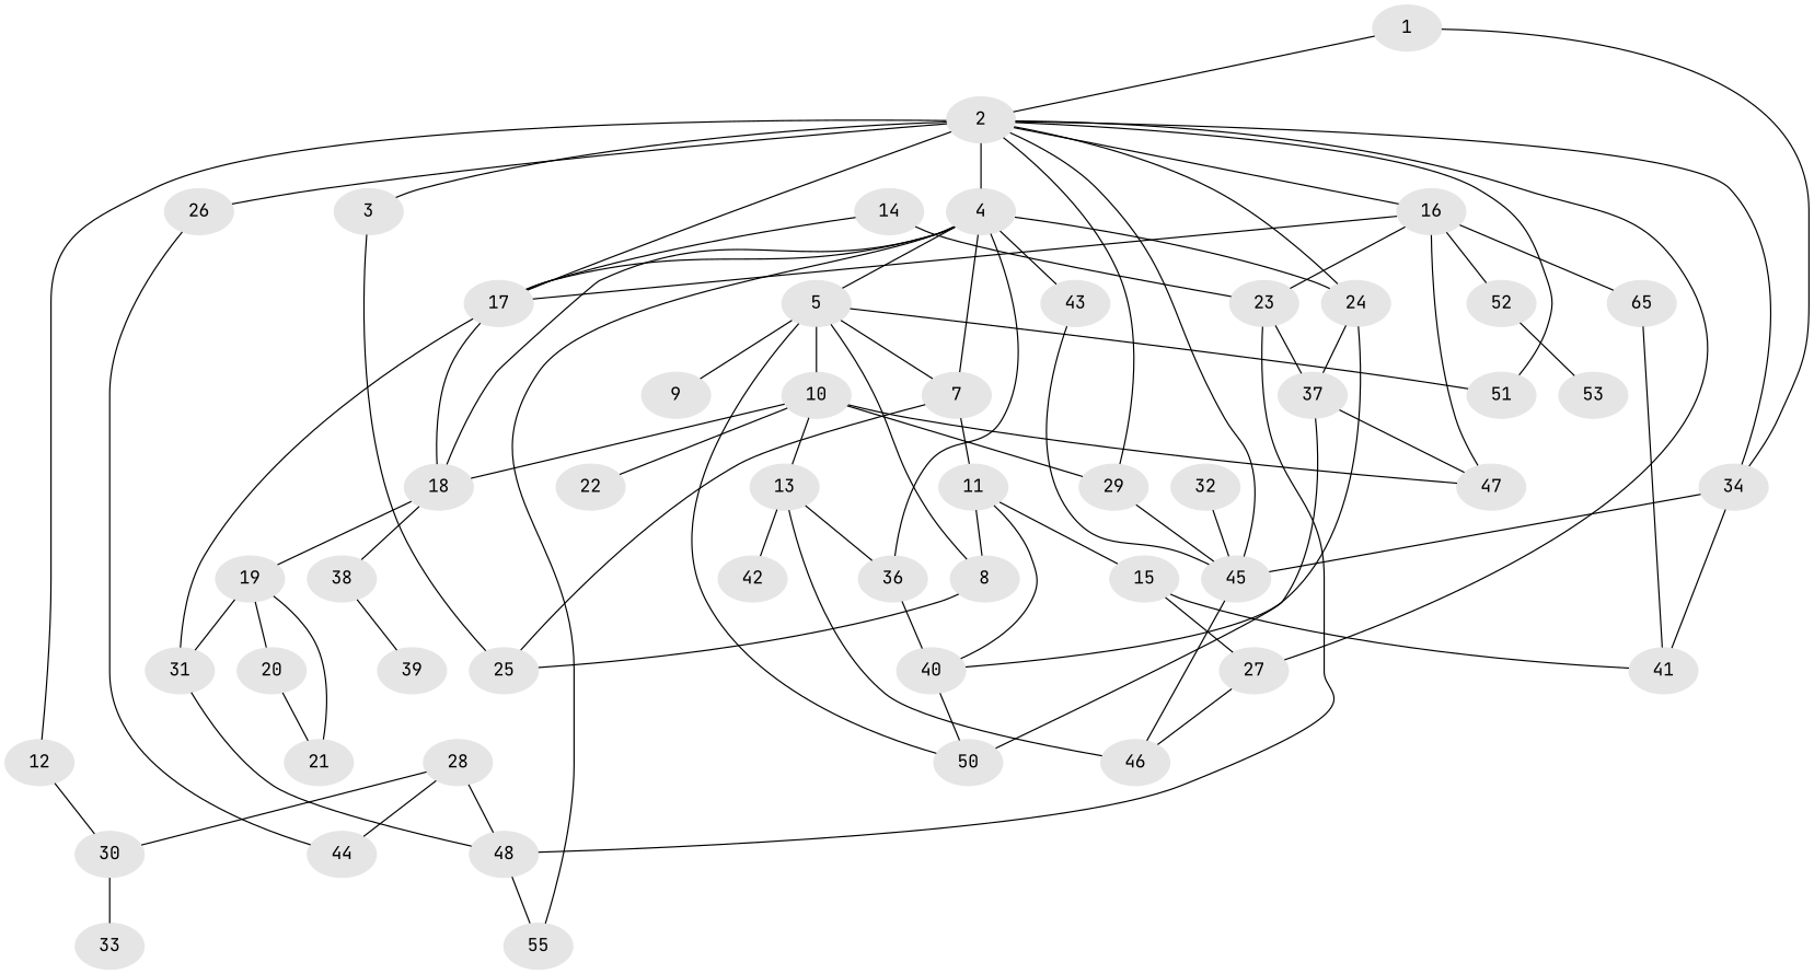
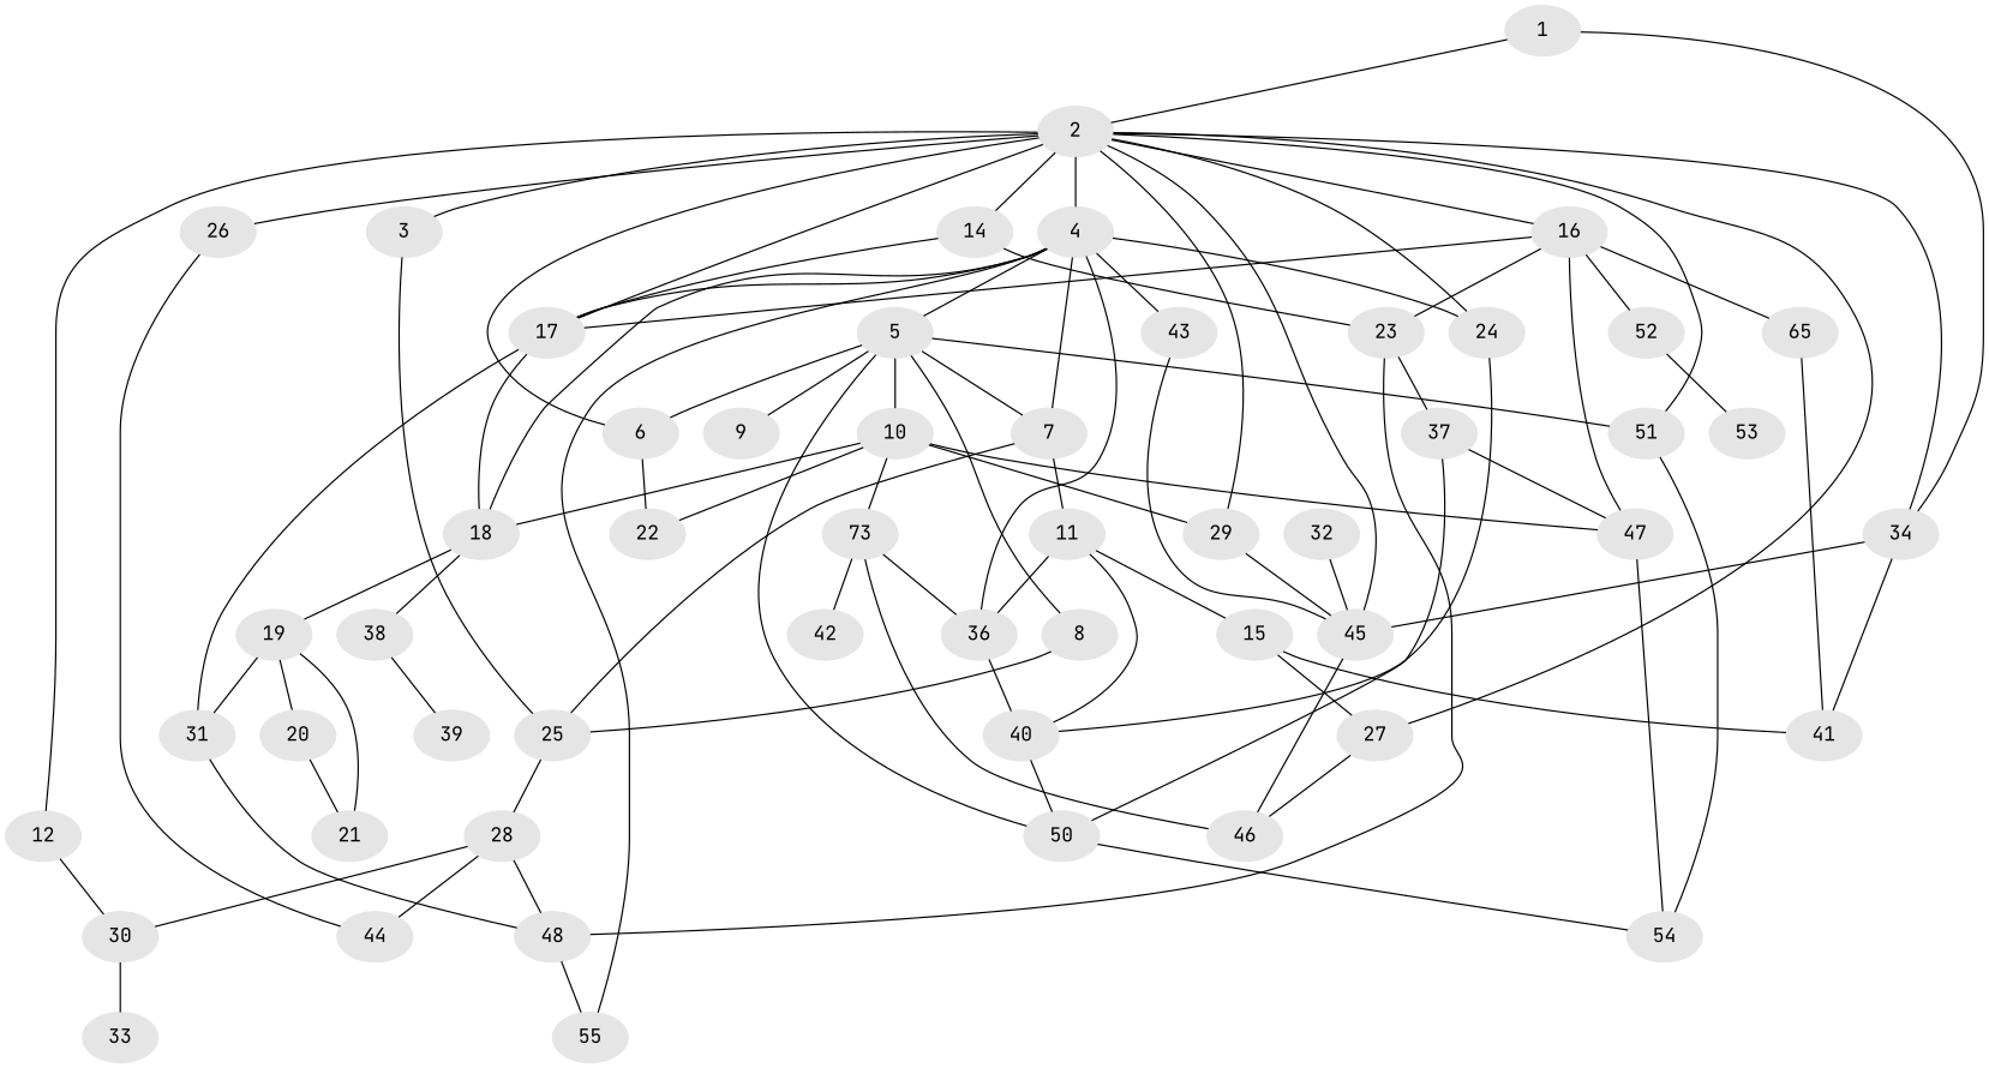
  graph {
    fontname="JetBrains Mono"
    node [color=gray90 fontname="JetBrains Mono" style=filled]
    edge [fontname="JetBrains Mono" weight=1.0]
    1
    2
    34
    3
    4
+   6
    12
    14
    16
    17
    24
    26
    27
    29
    45
    51
    41
    25
    5
    7
    18
    36
    43
    55
    22
    30
    23
    47
    n29 [label=65]
    52
    31
    40
    37
    44
    46
+   54
    28
    8
    9
    10
    50
    11
    38
    19
-   13
+   13 [label=73]
    15
    42
    39
    33
    48
    53
    20
    21
    32
    1 -- 2
    1 -- 34
    2 -- 34
    2 -- 3 [weight=3.0]
    2 -- 4 [weight=3.0]
+   2 -- 6
    2 -- 12
+   2 -- 14 [weight=2.0]
    2 -- 16
    2 -- 17
    2 -- 24
    2 -- 26
    2 -- 27
    2 -- 29
    2 -- 45
    2 -- 51
    34 -- 45 [weight=2.0]
    34 -- 41
    3 -- 25 [weight=2.0]
    4 -- 17
    4 -- 24
    4 -- 5
    4 -- 7
    4 -- 18
    4 -- 36
    4 -- 43 [weight=2.0]
    4 -- 55
+   6 -- 22
    12 -- 30
    14 -- 17
    14 -- 23
    16 -- 17
    16 -- 23
    16 -- 47
    16 -- n29
    16 -- 52 [weight=2.0]
    17 -- 18
    17 -- 31 [weight=2.0]
    24 -- 40
-   24 -- 37
    26 -- 44
    27 -- 46
    29 -- 45
    45 -- 46
+   51 -- 54
+   25 -- 28
+   5 -- 6 [weight=2.0]
    5 -- 51
    5 -- 7
    5 -- 8
    5 -- 9
    5 -- 10
    5 -- 50
    7 -- 25
    7 -- 11
    18 -- 38
    18 -- 19
    36 -- 40 [weight=3.0]
    43 -- 45
    30 -- 33
    23 -- 37
    23 -- 48
+   47 -- 54
    n29 -- 41
    52 -- 53
    31 -- 48
    40 -- 50
    37 -- 47
    37 -- 50
    28 -- 30
    28 -- 44
    28 -- 48
    8 -- 25
    10 -- 29
    10 -- 18
    10 -- 22
    10 -- 47
    10 -- 13
-   11 -- 8
+   50 -- 54
+   11 -- 36
    11 -- 40
    11 -- 15
    38 -- 39
    19 -- 31
    19 -- 20 [weight=2.0]
    19 -- 21
    13 -- 36
    13 -- 46
    13 -- 42
    15 -- 27
    15 -- 41
    48 -- 55
    20 -- 21
    32 -- 45
  }
